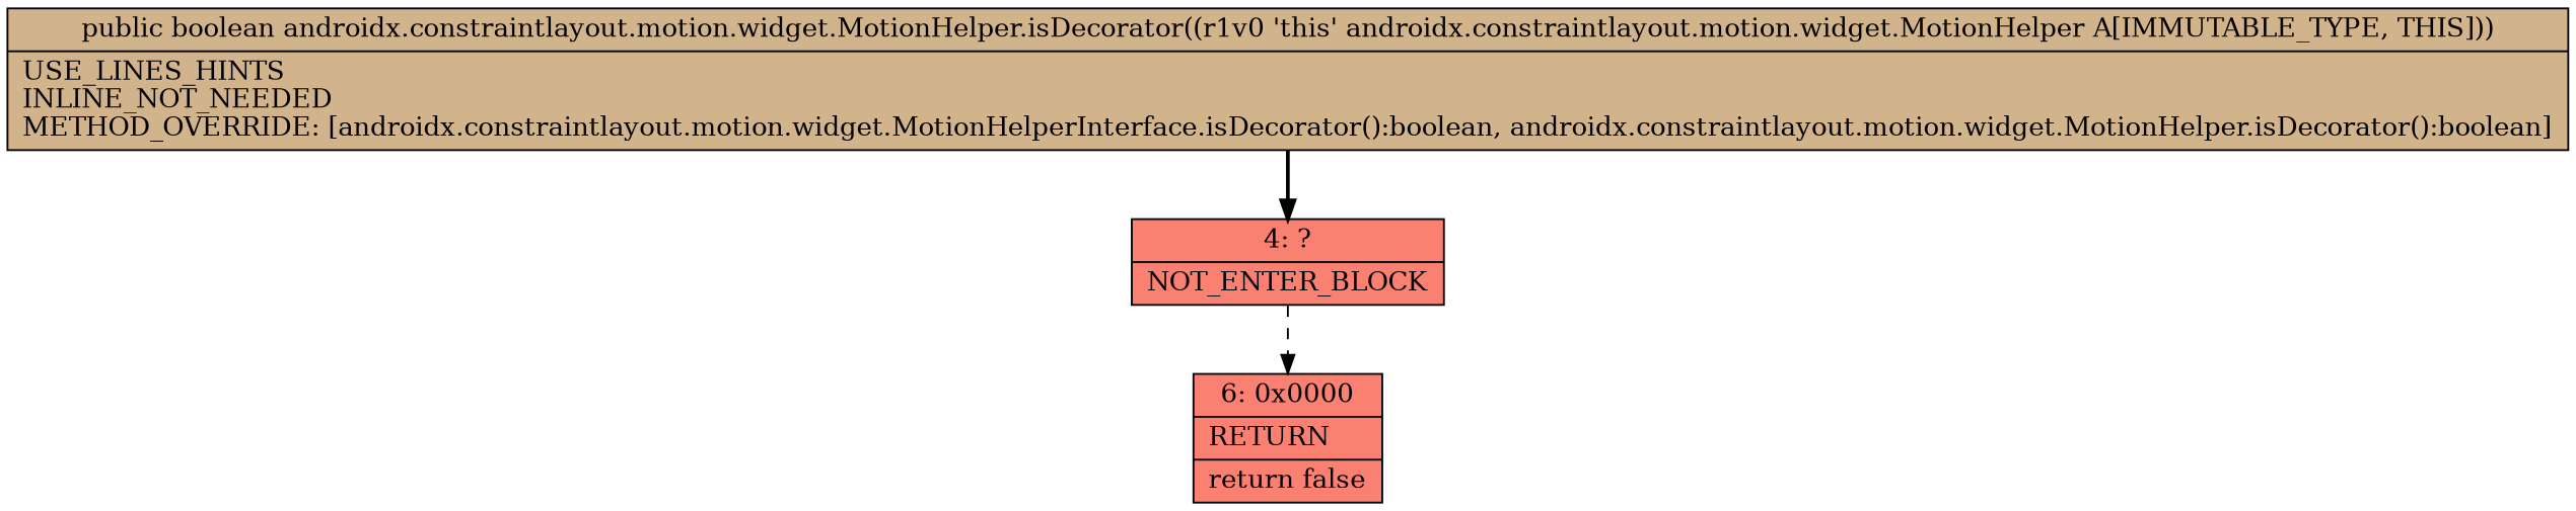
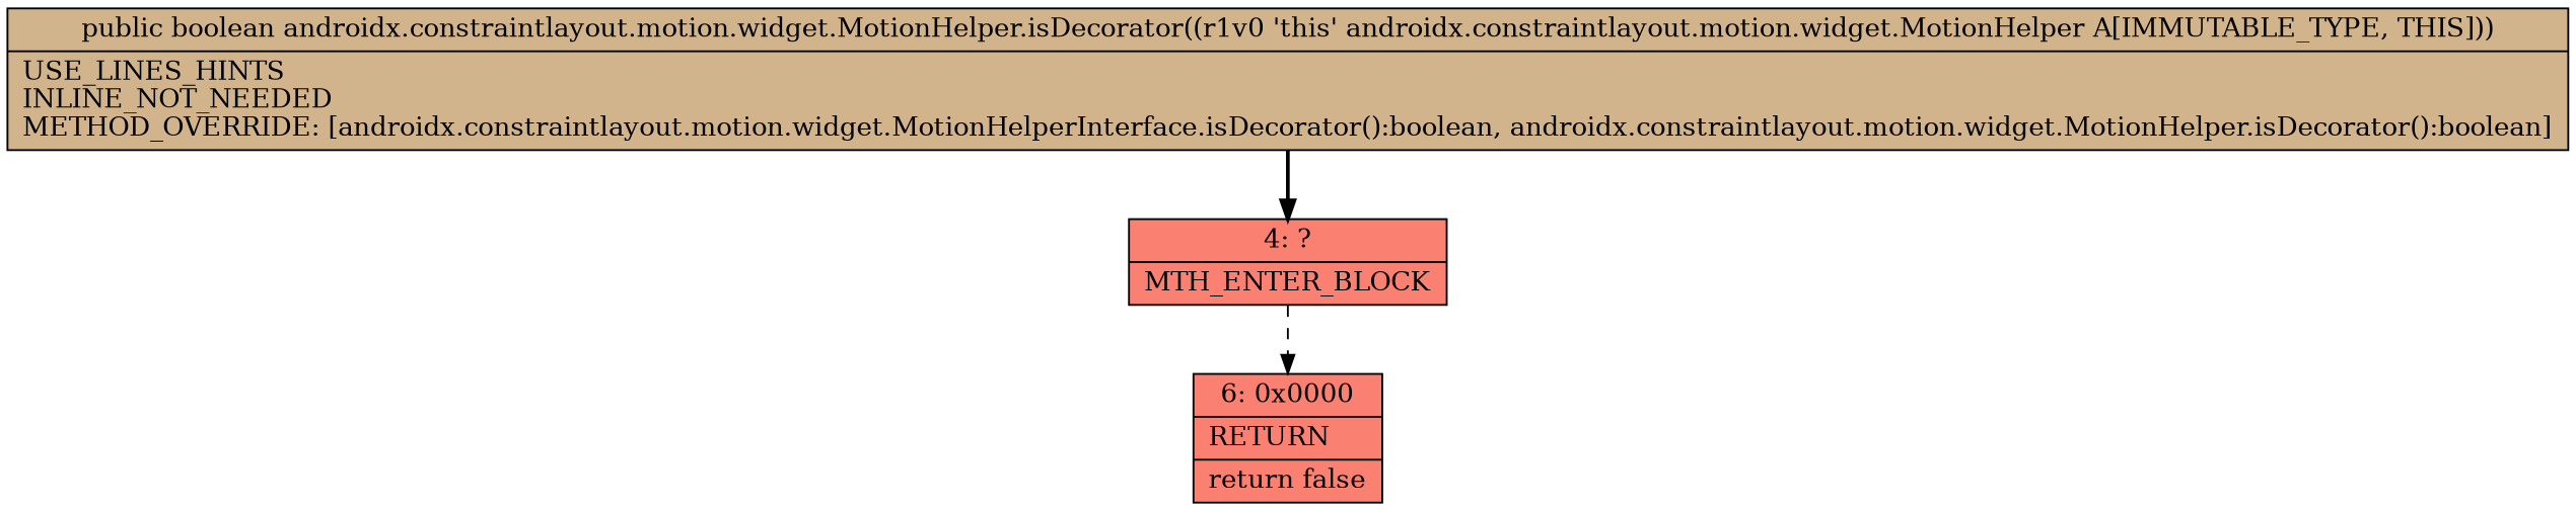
  digraph {
    node [fillcolor=salmon shape=record style=filled]
    edge [color=black]
-   n1 [label="{4\:\ ?|NOT_ENTER_BLOCK\l}"]
+   n1 [label="{4\:\ ?|MTH_ENTER_BLOCK\l}"]
    n2 [label="{6\:\ 0x0000|RETURN\l|return false\l}"]
    n3 [fillcolor=tan label="{public boolean androidx.constraintlayout.motion.widget.MotionHelper.isDecorator((r1v0 'this' androidx.constraintlayout.motion.widget.MotionHelper A[IMMUTABLE_TYPE, THIS]))  | USE_LINES_HINTS\lINLINE_NOT_NEEDED\lMETHOD_OVERRIDE: [androidx.constraintlayout.motion.widget.MotionHelperInterface.isDecorator():boolean, androidx.constraintlayout.motion.widget.MotionHelper.isDecorator():boolean]\l}"]
    n1 -> n2 [style=dashed]
    n3 -> n1 [style=bold]
  }
